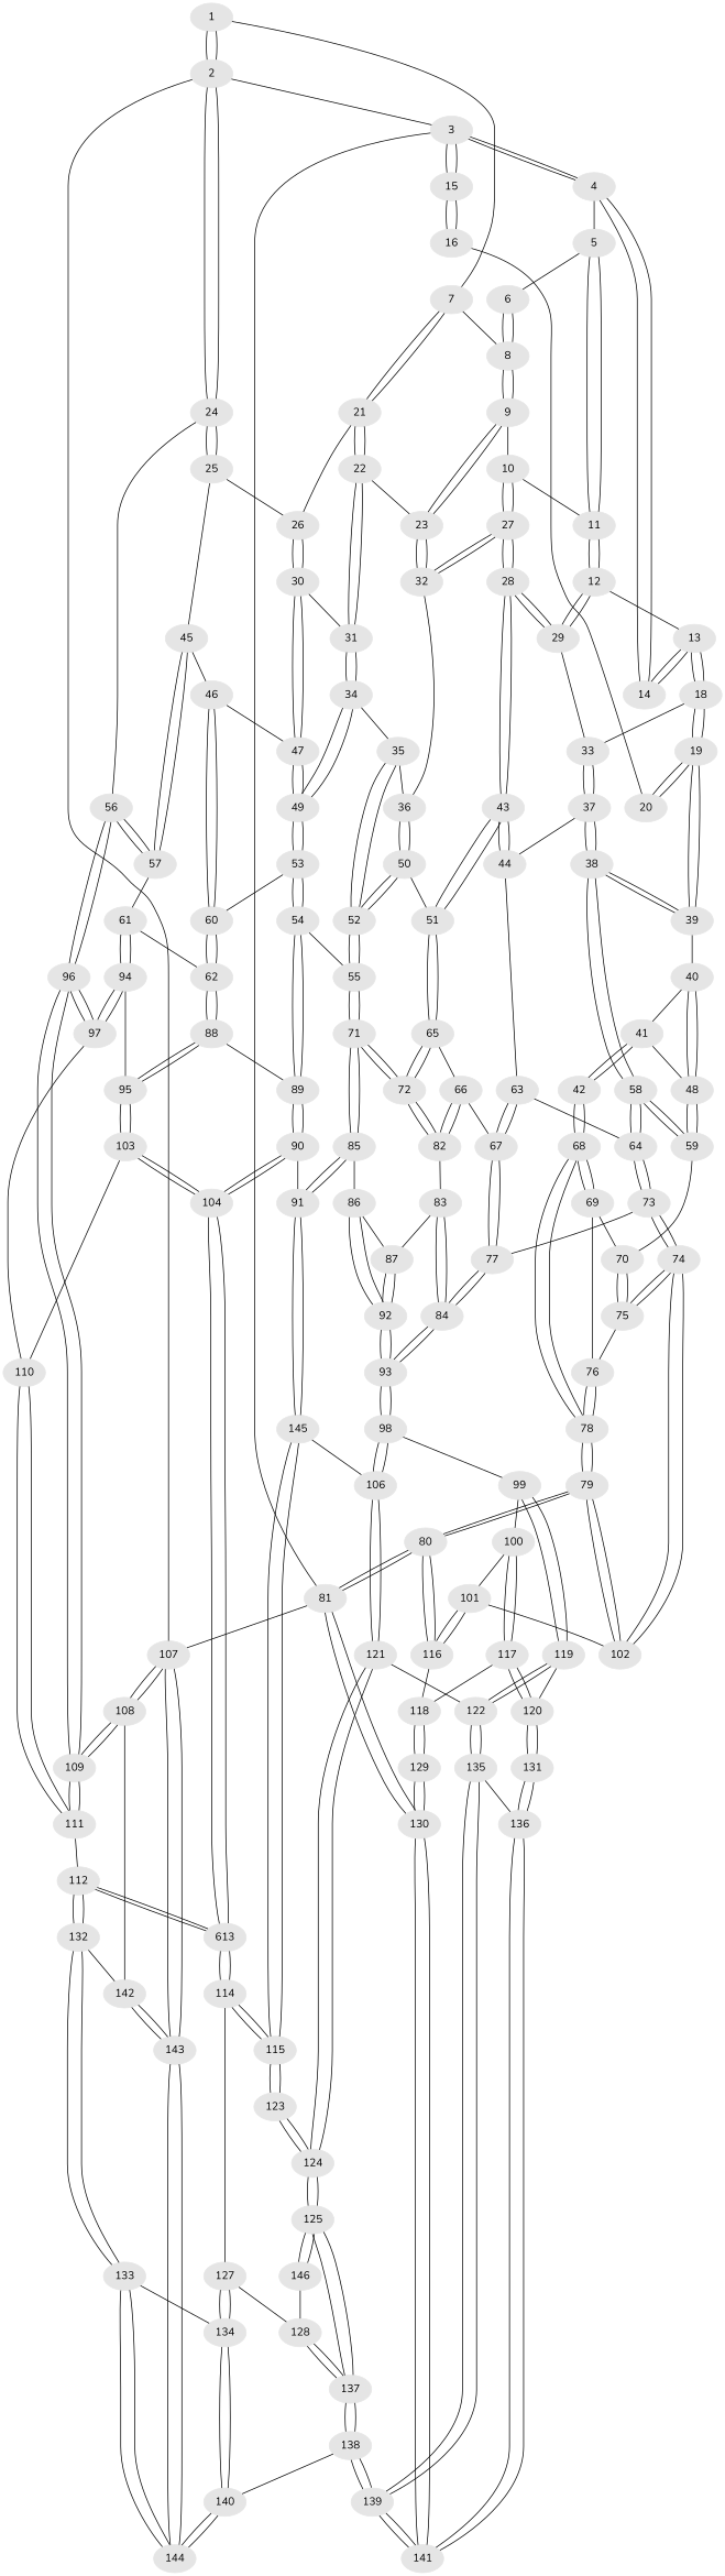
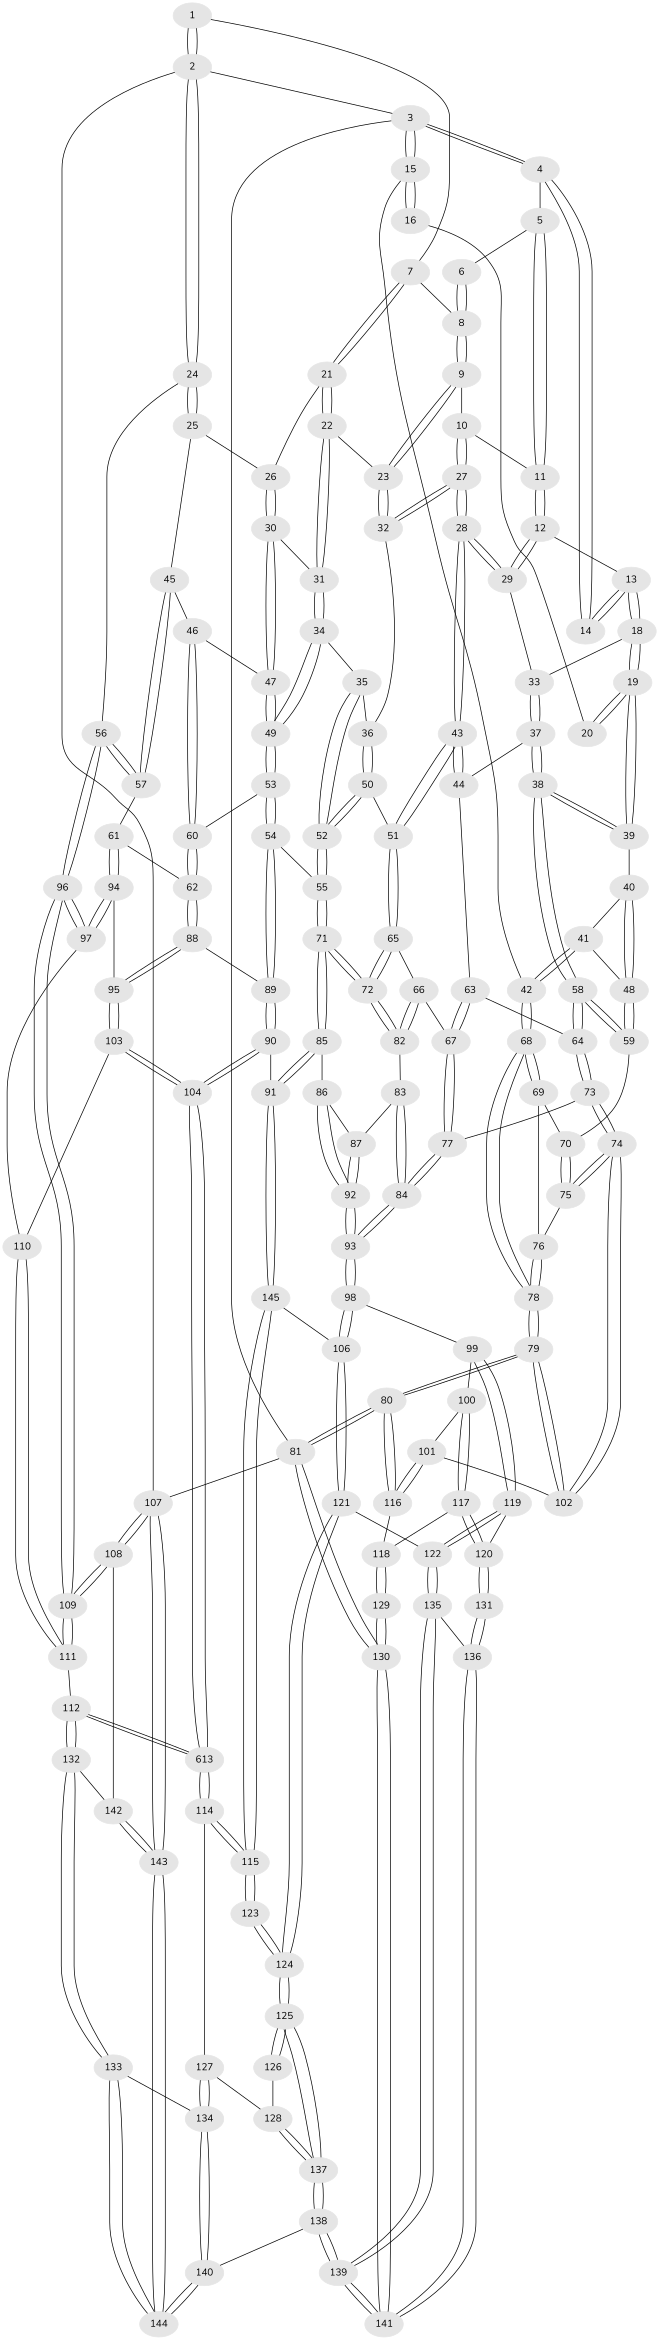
  graph {
    fontname=Nunito
    node [color=gray90 fontname=Nunito style=filled]
    edge [fontname=Nunito]
    1
    2
    7
    3
    24
    107
    8
    21
    4
    15
    81
    25
    56
    108
    143
    5
    14
    16
    42
    130
    6
    11
    12
    9
    22
    26
    10
    23
    27
    32
    28
    13
    29
    18
    33
    19
    20
    68
    39
    37
    40
    31
    30
    34
    36
    45
    57
    96
    46
    47
    43
    44
    51
    49
    35
    50
    38
    52
    53
    55
    58
    63
    59
    64
    41
    48
    69
    78
    65
    67
    60
    61
    62
    70
    54
    66
    72
    71
    89
    90
    85
    97
    109
    94
    73
    75
    88
    95
    77
    74
    82
    83
    84
    76
    79
    86
    91
    102
    93
    80
    116
    118
    141
    87
    92
    98
    n107 [label=145]
    103
    104
    n110 [label=613]
    106
    115
    99
    110
    111
    100
    119
    121
    101
    117
    120
    122
    114
    123
    124
    142
    144
    112
    132
    133
    127
    128
    134
    129
    131
    135
    136
    125
    139
-   126 [label=146]
+   126
    137
    138
    140
    1 -- 2
    1 -- 2
    1 -- 7
    2 -- 3
    2 -- 24
    2 -- 24
    2 -- 107
    7 -- 8
    7 -- 21
    7 -- 21
    3 -- 4
    3 -- 4
    3 -- 15
    3 -- 15
    3 -- 81
    24 -- 25
    24 -- 25
    24 -- 56
    107 -- 108
    107 -- 108
    107 -- 143
    107 -- 143
    8 -- 9
    8 -- 9
    21 -- 22
    21 -- 22
    21 -- 26
    4 -- 5
    4 -- 14
    4 -- 14
    15 -- 16
    15 -- 16
+   15 -- 42
    81 -- 107
    81 -- 130
    81 -- 130
    25 -- 26
    25 -- 45
    56 -- 57
    56 -- 57
    56 -- 96
    56 -- 96
    108 -- 109
    108 -- 109
    108 -- 142
    143 -- 144
    143 -- 144
    5 -- 6
    5 -- 11
    5 -- 11
    16 -- 20
    42 -- 68
    42 -- 68
    130 -- 141
    130 -- 141
    6 -- 8
    6 -- 8
    11 -- 12
    11 -- 12
    12 -- 13
    12 -- 29
    12 -- 29
    9 -- 10
    9 -- 23
    9 -- 23
    22 -- 23
    22 -- 31
    22 -- 31
    26 -- 30
    26 -- 30
    10 -- 11
    10 -- 27
    10 -- 27
    23 -- 32
    23 -- 32
    27 -- 32
    27 -- 32
    27 -- 28
    27 -- 28
    32 -- 36
    28 -- 29
    28 -- 29
    28 -- 43
    28 -- 43
    13 -- 14
    13 -- 14
    13 -- 18
    13 -- 18
    29 -- 33
    18 -- 33
    18 -- 19
    18 -- 19
    33 -- 37
    33 -- 37
    19 -- 20
    19 -- 20
    19 -- 39
    19 -- 39
    68 -- 69
    68 -- 69
    68 -- 78
    68 -- 78
    39 -- 40
    37 -- 44
    37 -- 38
    37 -- 38
    40 -- 41
    40 -- 48
    40 -- 48
    31 -- 34
    31 -- 34
    30 -- 31
    30 -- 47
    30 -- 47
    34 -- 49
    34 -- 49
    34 -- 35
    36 -- 50
    36 -- 50
    45 -- 57
    45 -- 57
    45 -- 46
    57 -- 61
    96 -- 97
    96 -- 97
    96 -- 109
    96 -- 109
    46 -- 47
    46 -- 60
    46 -- 60
    47 -- 49
    47 -- 49
    43 -- 44
    43 -- 44
    43 -- 51
    43 -- 51
    44 -- 63
    51 -- 65
    51 -- 65
    49 -- 53
    49 -- 53
    35 -- 36
    35 -- 52
    35 -- 52
    50 -- 51
    50 -- 52
    50 -- 52
    38 -- 39
    38 -- 39
    38 -- 58
    38 -- 58
    52 -- 55
    52 -- 55
    53 -- 60
    53 -- 54
    53 -- 54
    55 -- 71
    55 -- 71
    58 -- 59
    58 -- 59
    58 -- 64
    58 -- 64
    63 -- 64
    63 -- 67
    63 -- 67
    59 -- 70
    64 -- 73
    64 -- 73
    41 -- 42
    41 -- 42
    41 -- 48
    48 -- 59
    48 -- 59
    69 -- 70
    69 -- 76
    78 -- 79
    78 -- 79
    65 -- 66
    65 -- 72
    65 -- 72
    67 -- 77
    67 -- 77
    60 -- 62
    60 -- 62
    61 -- 62
    61 -- 94
    61 -- 94
    62 -- 88
    62 -- 88
    70 -- 75
    70 -- 75
    54 -- 55
    54 -- 89
    54 -- 89
    66 -- 67
    66 -- 82
    66 -- 82
    72 -- 82
    72 -- 82
    71 -- 72
    71 -- 72
    71 -- 85
    71 -- 85
    89 -- 90
    89 -- 90
    90 -- 91
    90 -- 104
    90 -- 104
    85 -- 86
    85 -- 91
    85 -- 91
    97 -- 110
    109 -- 111
    109 -- 111
    94 -- 97
    94 -- 97
    94 -- 95
    73 -- 77
    73 -- 74
    73 -- 74
    75 -- 76
    88 -- 89
    88 -- 95
    88 -- 95
    95 -- 103
    95 -- 103
    77 -- 84
    77 -- 84
    74 -- 75
    74 -- 75
    74 -- 102
    74 -- 102
    82 -- 83
    83 -- 84
    83 -- 84
    83 -- 87
    84 -- 93
    84 -- 93
    76 -- 78
    76 -- 78
    79 -- 102
    79 -- 102
    79 -- 80
    79 -- 80
    86 -- 87
    86 -- 92
    86 -- 92
    91 -- n107
    91 -- n107
    93 -- 98
    93 -- 98
    80 -- 81
    80 -- 81
    80 -- 116
    80 -- 116
    116 -- 118
    118 -- 129
    118 -- 129
    87 -- 92
    87 -- 92
    92 -- 93
    92 -- 93
    98 -- 106
    98 -- 106
    98 -- 99
    n107 -- 106
    n107 -- 115
    n107 -- 115
    103 -- 104
    103 -- 104
    103 -- 110
    104 -- n110
    104 -- n110
    n110 -- 114
    n110 -- 114
    106 -- 121
    106 -- 121
    115 -- 123
    115 -- 123
    99 -- 100
    99 -- 119
    99 -- 119
    110 -- 111
    110 -- 111
    111 -- 112
    100 -- 101
    100 -- 117
    100 -- 117
    119 -- 120
    119 -- 122
    119 -- 122
    121 -- 122
    121 -- 124
    121 -- 124
    101 -- 102
    101 -- 116
    101 -- 116
    117 -- 118
    117 -- 120
    117 -- 120
    120 -- 131
    120 -- 131
    122 -- 135
    122 -- 135
    114 -- 115
    114 -- 115
    114 -- 127
    123 -- 124
    123 -- 124
    124 -- 125
    124 -- 125
    142 -- 143
    142 -- 143
    112 -- n110
    112 -- n110
    112 -- 132
    112 -- 132
    132 -- 142
    132 -- 133
    132 -- 133
    133 -- 144
    133 -- 144
    133 -- 134
    127 -- 128
    127 -- 134
    127 -- 134
    128 -- 137
    128 -- 137
    134 -- 140
    134 -- 140
    129 -- 130
    129 -- 130
    131 -- 136
    131 -- 136
    135 -- 136
    135 -- 139
    135 -- 139
    136 -- 141
    136 -- 141
    125 -- 126
    125 -- 126
    125 -- 137
    125 -- 137
    139 -- 141
    139 -- 141
    126 -- 128
    137 -- 138
    137 -- 138
    138 -- 139
    138 -- 139
    138 -- 140
    140 -- 144
    140 -- 144
  }
